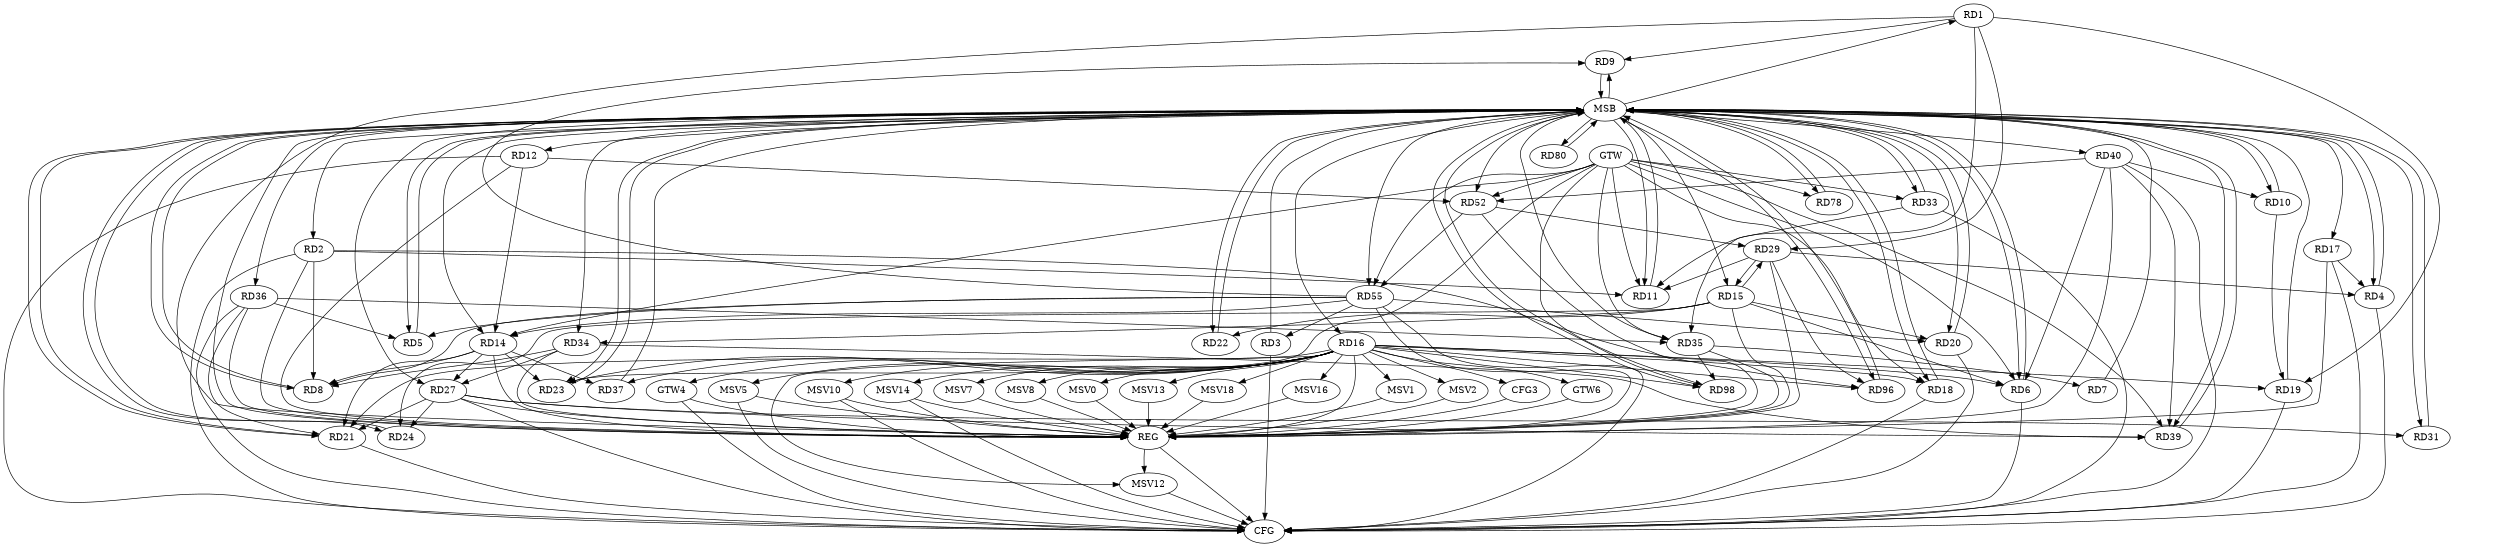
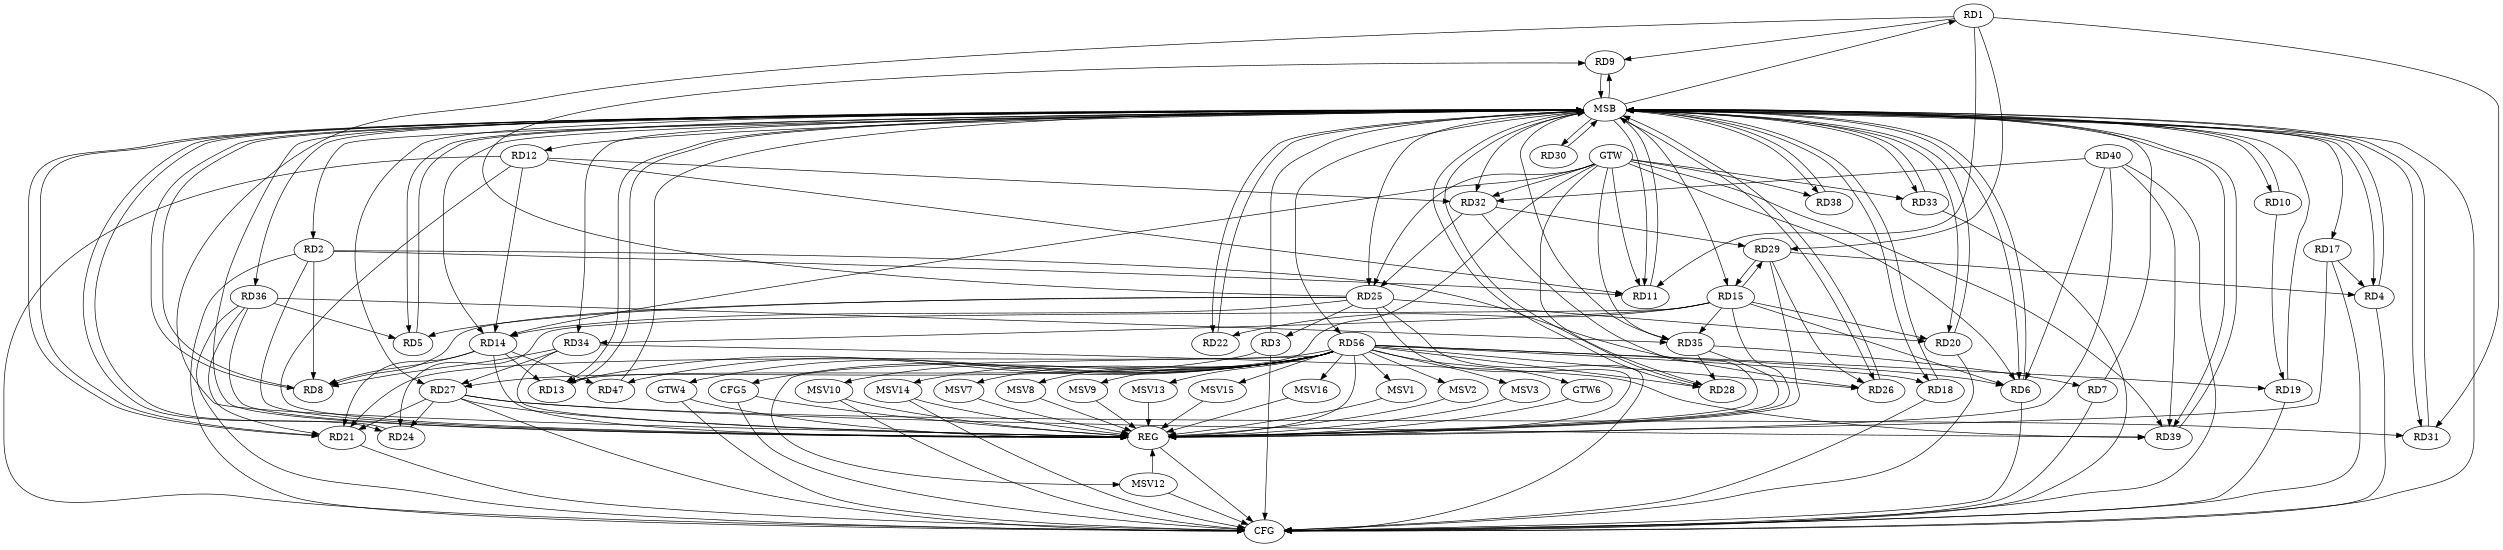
  strict digraph {
    n1 [label=RD1]
    n2 [label=RD9]
    n3 [label=RD11]
    n4 [label=RD29]
    n5 [label=RD31]
    n6 [label=REG]
    n7 [label=MSB]
-   n8 [label=RD96]
+   n8 [label=RD26]
    n9 [label=RD4]
    n10 [label=RD15]
    n11 [label=CFG]
    n12 [label=RD2]
    n13 [label=RD8]
    n14 [label=RD3]
    n15 [label=RD5]
    n16 [label=RD6]
    n17 [label=RD10]
    n18 [label=RD12]
    n19 [label=RD14]
-   n20 [label=RD52]
-   n21 [label=RD23]
+   n20 [label=RD32]
+   n21 [label=RD13]
    n22 [label=RD21]
    n23 [label=RD27]
    n24 [label=RD20]
    n25 [label=RD22]
    n26 [label=RD24]
    n27 [label=RD34]
    n28 [label=RD35]
-   n29 [label=RD16]
+   n29 [label=RD56]
    n30 [label=RD18]
-   n31 [label=RD98]
+   n31 [label=RD28]
    n32 [label=RD17]
-   n33 [label=RD55]
+   n33 [label=RD25]
    n34 [label=RD39]
-   n35 [label=RD80]
+   n35 [label=RD30]
    n36 [label=RD33]
    n37 [label=RD36]
-   n38 [label=RD78]
+   n38 [label=RD38]
    n39 [label=RD40]
    n40 [label=RD7]
    n41 [label=RD19]
-   n42 [label=RD37]
+   n42 [label=RD47]
    n43 [label=MSV1]
    n44 [label=MSV2]
-   n45 [label=CFG3]
+   n45 [label=MSV3]
    n46 [label=GTW4]
-   n47 [label=MSV5]
+   n47 [label=CFG5]
    n48 [label=GTW6]
    n49 [label=MSV7]
    n50 [label=MSV8]
-   n51 [label=MSV0]
+   n51 [label=MSV9]
    n52 [label=MSV10]
    n53 [label=MSV12]
    n54 [label=MSV13]
    n55 [label=MSV14]
-   n56 [label=MSV18]
+   n56 [label=MSV15]
    n57 [label=MSV16]
    n58 [label=GTW]
    n1 -> n2
    n1 -> n3
    n1 -> n4
-   n1 -> n41
+   n1 -> n5
    n1 -> n6
    n2 -> n7
    n3 -> n7
-   n4 -> n3
+   n18 -> n3
    n4 -> n6
    n4 -> n8
    n4 -> n9
    n4 -> n10
    n5 -> n7
    n6 -> n11
    n7 -> n1
    n7 -> n2
    n7 -> n3
    n7 -> n5
    n7 -> n6
    n7 -> n8
    n7 -> n9
    n7 -> n10
    n7 -> n12
    n7 -> n13
    n7 -> n15
    n7 -> n16
    n7 -> n17
    n7 -> n18
    n7 -> n19
    n7 -> n20
    n7 -> n21
    n7 -> n22
    n7 -> n23
    n7 -> n24
    n7 -> n25
    n7 -> n26
    n7 -> n27
    n7 -> n28
    n7 -> n29
    n7 -> n30
    n7 -> n31
    n7 -> n32
    n7 -> n33
    n7 -> n34
    n7 -> n35
    n7 -> n36
    n7 -> n37
    n7 -> n38
-   n7 -> n39
+   n7 -> n11
    n8 -> n7
    n9 -> n7
    n9 -> n11
    n10 -> n4
    n10 -> n6
    n10 -> n16
    n10 -> n24
    n10 -> n25
    n10 -> n26
    n10 -> n27
-   n36 -> n28
+   n10 -> n28
    n12 -> n3
    n12 -> n6
    n12 -> n8
    n12 -> n11
    n12 -> n13
    n13 -> n7
    n14 -> n7
    n14 -> n11
    n15 -> n7
    n16 -> n7
    n16 -> n11
    n17 -> n7
    n17 -> n41
    n18 -> n6
    n18 -> n11
    n18 -> n19
    n18 -> n20
    n19 -> n6
    n19 -> n13
    n19 -> n21
    n19 -> n22
-   n19 -> n23
+   n14 -> n23
    n19 -> n42
    n20 -> n4
    n20 -> n6
    n20 -> n33
    n21 -> n7
    n22 -> n7
    n22 -> n11
    n23 -> n5
    n23 -> n6
    n23 -> n11
    n23 -> n22
    n23 -> n26
    n23 -> n34
    n24 -> n7
    n24 -> n11
    n25 -> n7
    n26 -> n7
    n27 -> n6
    n27 -> n13
    n27 -> n23
    n27 -> n34
    n28 -> n6
    n28 -> n31
    n28 -> n40
    n29 -> n6
    n29 -> n8
    n29 -> n16
    n29 -> n21
    n29 -> n22
    n29 -> n30
    n29 -> n31
    n29 -> n41
    n29 -> n42
    n29 -> n43
    n29 -> n44
    n29 -> n45
    n29 -> n46
    n29 -> n47
    n29 -> n48
    n29 -> n49
    n29 -> n50
    n29 -> n51
    n29 -> n52
    n29 -> n53
    n29 -> n54
    n29 -> n55
    n29 -> n56
    n29 -> n57
    n30 -> n7
    n30 -> n11
    n31 -> n7
    n32 -> n6
    n32 -> n9
    n32 -> n11
    n33 -> n2
    n33 -> n6
    n33 -> n11
    n33 -> n13
    n33 -> n14
    n33 -> n15
    n33 -> n19
    n33 -> n24
    n34 -> n7
    n35 -> n7
    n36 -> n7
    n36 -> n11
    n37 -> n6
    n37 -> n11
    n37 -> n15
    n37 -> n22
    n37 -> n28
    n38 -> n7
    n39 -> n6
    n39 -> n11
    n39 -> n16
-   n39 -> n17
    n39 -> n20
    n39 -> n34
    n40 -> n7
+   n40 -> n11
    n41 -> n7
    n41 -> n11
    n42 -> n7
    n43 -> n6
    n44 -> n6
    n45 -> n6
    n46 -> n6
    n46 -> n11
    n47 -> n6
    n47 -> n11
    n48 -> n6
    n49 -> n6
    n50 -> n6
    n51 -> n6
    n52 -> n6
    n52 -> n11
-   n6 -> n53
+   n53 -> n6
    n53 -> n11
    n54 -> n6
    n55 -> n6
    n55 -> n11
    n56 -> n6
    n57 -> n6
    n58 -> n3
    n58 -> n16
    n58 -> n19
    n58 -> n20
    n58 -> n21
    n58 -> n28
-   n58 -> n30
    n58 -> n31
    n58 -> n33
    n58 -> n34
    n58 -> n36
    n58 -> n38
  }
